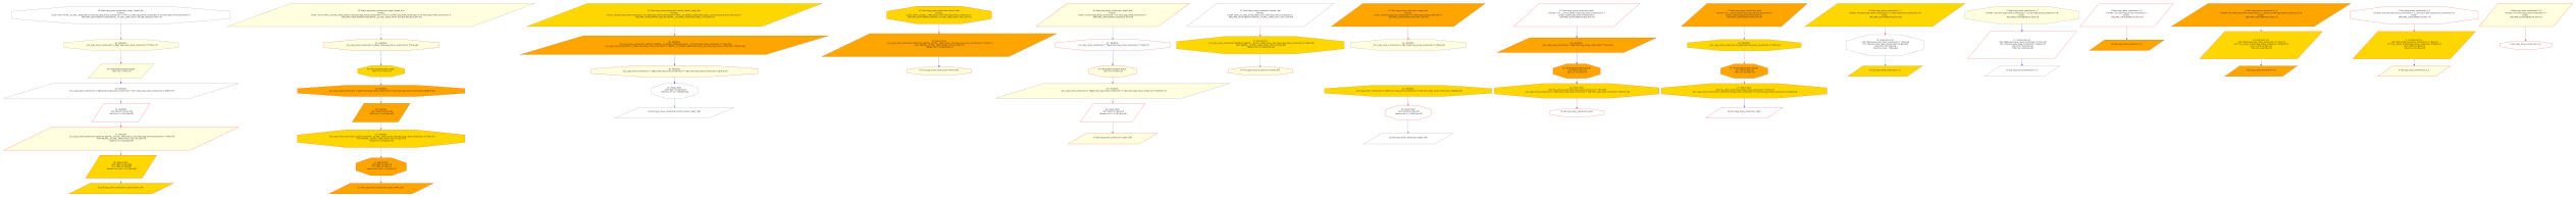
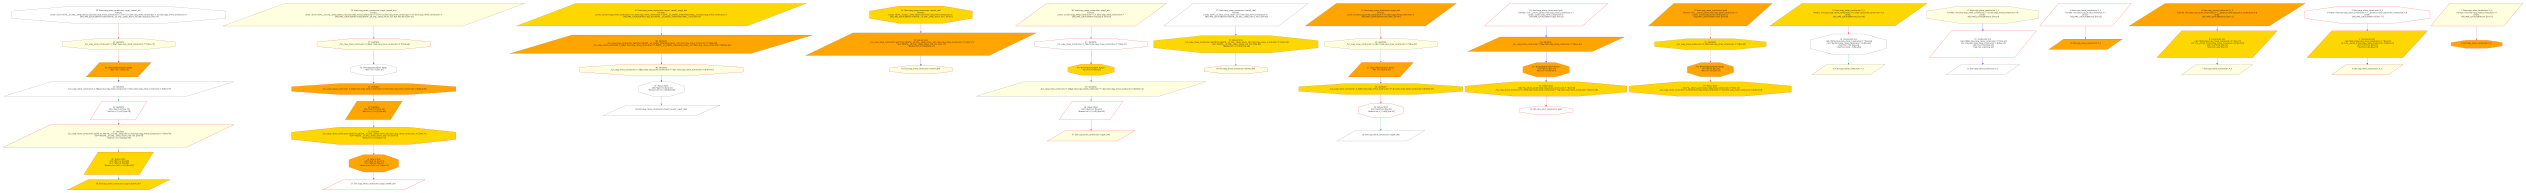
  digraph {
    fontname=Ubuntu
    node [color=red fillcolor=white fontname=Ubuntu shape=parallelogram style=filled]
    edge [color=red fontname=Ubuntu]
    n1 [color=gray40 fillcolor=lightyellow label="65:  DeclStmt \n   _fun_copy_move_constructor::Y_Y(&y1:class copy_move_constructor::Y *) [line 75]\n " shape=octagon]
-   n2 [color=gray40 fillcolor=lightyellow label="64:  BinaryOperatorStmt: Assign \n   *&y1.f:int =1 [line 76]\n "]
+   n2 [color=gray40 fillcolor=orange label="64:  BinaryOperatorStmt: Assign \n   *&y1.f:int =1 [line 76]\n "]
    n3 [color=gray40 label="63:  DeclStmt \n   _fun_copy_move_constructor::Y_Y(&y2:class copy_move_constructor::Y *,&y1:class copy_move_constructor::Y &) [line 77]\n "]
    n4 [label="62:  DeclStmt \n   n$5=*&y2.f:int  [line 78]\n  *&d1:int =(1 / n$5) [line 78]\n "]
    n5 [fillcolor=lightyellow label="61:  DeclStmt \n   _fun_copy_move_constructor::getY(2:int ,&0$?%__sil_tmp__temp_return_n$3:class copy_move_constructor::Y *) [line 79]\n  n$4=*&0$?%__sil_tmp__temp_return_n$3.f:int  [line 79]\n  *&d2:int =(1 / n$4) [line 79]\n "]
    n6 [fillcolor=gold label="60:  Return Stmt \n   n$0=*&d1:int  [line 80]\n  n$1=*&d2:int  [line 80]\n  *&return:int =(n$0 + n$1) [line 80]\n "]
    n7 [fillcolor=gold label="59: Exit copy_move_constructor::copyY_moveY_div1 \n  "]
    n8 [color=gray40 label="58: Start copy_move_constructor::copyY_moveY_div1\nFormals: \nLocals:  d2:int  0$?%__sil_tmp__temp_return_n$3:class copy_move_constructor::Y  d1:int  y2:class copy_move_constructor::Y  y1:class copy_move_constructor::Y  \n   DECLARE_LOCALS(&return,&d2,&0$?%__sil_tmp__temp_return_n$3,&d1,&y2,&y1); [line 74]\n " shape=octagon]
    n9 [fillcolor=lightyellow label="57:  DeclStmt \n   _fun_copy_move_constructor::X_X(&x1:class copy_move_constructor::X *) [line 66]\n " shape=octagon]
-   n10 [color=gray40 fillcolor=gold label="56:  BinaryOperatorStmt: Assign \n   *&x1.f:int =1 [line 67]\n " shape=octagon]
+   n10 [color=gray40 label="56:  BinaryOperatorStmt: Assign \n   *&x1.f:int =1 [line 67]\n " shape=octagon]
    n11 [fillcolor=orange label="55:  DeclStmt \n   _fun_copy_move_constructor::X_X(&x2:class copy_move_constructor::X *,&x1:class copy_move_constructor::X &) [line 68]\n " shape=octagon]
    n12 [color=gray40 fillcolor=orange label="54:  DeclStmt \n   n$5=*&x2.f:int  [line 69]\n  *&d1:int =(1 / n$5) [line 69]\n "]
    n13 [fillcolor=gold label="53:  DeclStmt \n   _fun_copy_move_constructor::getX(1:int ,&0$?%__sil_tmp__temp_return_n$3:class copy_move_constructor::X *) [line 70]\n  n$4=*&0$?%__sil_tmp__temp_return_n$3.f:int  [line 70]\n  *&d2:int =(1 / n$4) [line 70]\n " shape=octagon]
    n14 [fillcolor=orange label="52:  Return Stmt \n   n$0=*&d1:int  [line 71]\n  n$1=*&d2:int  [line 71]\n  *&return:int =(n$0 + n$1) [line 71]\n " shape=octagon]
-   n15 [fillcolor=orange label="51: Exit copy_move_constructor::copyX_moveX_div1 \n  "]
+   n15 [label="51: Exit copy_move_constructor::copyX_moveX_div1 \n  "]
    n16 [color=gray40 fillcolor=lightyellow label="50: Start copy_move_constructor::copyX_moveX_div1\nFormals: \nLocals:  d2:int  0$?%__sil_tmp__temp_return_n$3:class copy_move_constructor::X  d1:int  x2:class copy_move_constructor::X  x1:class copy_move_constructor::X  \n   DECLARE_LOCALS(&return,&d2,&0$?%__sil_tmp__temp_return_n$3,&d1,&x2,&x1); [line 65]\n "]
    n17 [color=gray40 fillcolor=orange label="49:  DeclStmt \n   _fun_copy_move_constructor::getY(2:int ,&0$?%__sil_tmpSIL_materialize_temp__n$1:class copy_move_constructor::Y *) [line 60]\n  _fun_copy_move_constructor::Y_Y(&y1:class copy_move_constructor::Y *,&0$?%__sil_tmpSIL_materialize_temp__n$1:class copy_move_constructor::Y &) [line 60]\n "]
    n18 [fillcolor=lightyellow label="48:  DeclStmt \n   _fun_copy_move_constructor::Y_Y(&y2:class copy_move_constructor::Y *,&y1:class copy_move_constructor::Y &) [line 61]\n " shape=octagon]
    n19 [color=gray40 label="47:  Return Stmt \n   n$0=*&y2.f:int  [line 62]\n  *&return:int =(1 / n$0) [line 62]\n " shape=octagon]
    n20 [color=gray40 label="46: Exit copy_move_constructor::moveY_moveY_copyY_div0 \n  "]
    n21 [color=gray40 fillcolor=gold label="45: Start copy_move_constructor::moveY_moveY_copyY_div0\nFormals: \nLocals:  y2:class copy_move_constructor::Y  y1:class copy_move_constructor::Y  0$?%__sil_tmpSIL_materialize_temp__n$1:class copy_move_constructor::Y  \n   DECLARE_LOCALS(&return,&y2,&y1,&0$?%__sil_tmpSIL_materialize_temp__n$1); [line 59]\n "]
    n22 [color=gray40 fillcolor=orange label="44:  Return Stmt \n   _fun_copy_move_constructor::getY(1:int ,&0$?%__sil_tmp__temp_return_n$1:class copy_move_constructor::Y *) [line 57]\n  n$2=*&0$?%__sil_tmp__temp_return_n$1.f:int  [line 57]\n  *&return:int =(1 / n$2) [line 57]\n "]
    n23 [fillcolor=lightyellow label="43: Exit copy_move_constructor::moveY_div0 \n  " shape=octagon]
    n24 [fillcolor=gold label="42: Start copy_move_constructor::moveY_div0\nFormals: \nLocals:  0$?%__sil_tmp__temp_return_n$1:class copy_move_constructor::Y  \n   DECLARE_LOCALS(&return,&0$?%__sil_tmp__temp_return_n$1); [line 57]\n " shape=octagon]
    n25 [label="41:  DeclStmt \n   _fun_copy_move_constructor::Y_Y(&y1:class copy_move_constructor::Y *) [line 51]\n " shape=octagon]
-   n26 [fillcolor=lightyellow label="40:  BinaryOperatorStmt: Assign \n   *&y1.f:int =0 [line 52]\n " shape=octagon]
+   n26 [fillcolor=gold label="40:  BinaryOperatorStmt: Assign \n   *&y1.f:int =0 [line 52]\n " shape=octagon]
    n27 [color=gray40 fillcolor=lightyellow label="39:  DeclStmt \n   _fun_copy_move_constructor::Y_Y(&y2:class copy_move_constructor::Y *,&y1:class copy_move_constructor::Y &) [line 53]\n "]
    n28 [label="38:  Return Stmt \n   n$0=*&y2.f:int  [line 54]\n  *&return:int =(1 / n$0) [line 54]\n "]
    n29 [fillcolor=lightyellow label="37: Exit copy_move_constructor::copyY_div0 \n  "]
    n30 [fillcolor=lightyellow label="36: Start copy_move_constructor::copyY_div0\nFormals: \nLocals:  y2:class copy_move_constructor::Y  y1:class copy_move_constructor::Y  \n   DECLARE_LOCALS(&return,&y2,&y1); [line 50]\n "]
    n31 [color=gray40 fillcolor=gold label="35:  Return Stmt \n   _fun_copy_move_constructor::getX(0:int ,&0$?%__sil_tmp__temp_return_n$1:class copy_move_constructor::X *) [line 48]\n  n$2=*&0$?%__sil_tmp__temp_return_n$1.f:int  [line 48]\n  *&return:int =(1 / n$2) [line 48]\n " shape=octagon]
    n32 [fillcolor=lightyellow label="34: Exit copy_move_constructor::moveX_div0 \n  " shape=octagon]
    n33 [color=gray40 label="33: Start copy_move_constructor::moveX_div0\nFormals: \nLocals:  0$?%__sil_tmp__temp_return_n$1:class copy_move_constructor::X  \n   DECLARE_LOCALS(&return,&0$?%__sil_tmp__temp_return_n$1); [line 48]\n "]
    n34 [color=gray40 fillcolor=lightyellow label="32:  DeclStmt \n   _fun_copy_move_constructor::X_X(&x1:class copy_move_constructor::X *) [line 42]\n " shape=octagon]
+   n35 [fillcolor=orange label="31:  BinaryOperatorStmt: Assign \n   *&x1.f:int =0 [line 43]\n "]
    n36 [color=gray40 fillcolor=gold label="30:  DeclStmt \n   _fun_copy_move_constructor::X_X(&x2:class copy_move_constructor::X *,&x1:class copy_move_constructor::X &) [line 44]\n " shape=octagon]
    n37 [label="29:  Return Stmt \n   n$0=*&x2.f:int  [line 45]\n  *&return:int =(1 / n$0) [line 45]\n " shape=octagon]
    n38 [color=gray40 label="28: Exit copy_move_constructor::copyX_div0 \n  "]
    n39 [color=gray40 fillcolor=orange label="27: Start copy_move_constructor::copyX_div0\nFormals: \nLocals:  x2:class copy_move_constructor::X  x1:class copy_move_constructor::X  \n   DECLARE_LOCALS(&return,&x2,&x1); [line 41]\n "]
    n40 [fillcolor=orange label="26:  DeclStmt \n   _fun_copy_move_constructor::Y_Y(&y:class copy_move_constructor::Y *) [line 36]\n "]
    n41 [fillcolor=orange label="25:  BinaryOperatorStmt: Assign \n   n$1=*&f:int  [line 37]\n  *&y.f:int =n$1 [line 37]\n " shape=octagon]
    n42 [fillcolor=gold label="24:  Return Stmt \n   n$0=*&__return_param:class copy_move_constructor::Y * [line 38]\n  _fun_copy_move_constructor::Y_Y(n$0:class copy_move_constructor::Y *,&y:class copy_move_constructor::Y &) [line 38]\n " shape=octagon]
    n43 [label="23: Exit copy_move_constructor::getY \n  " shape=octagon]
    n44 [label="22: Start copy_move_constructor::getY\nFormals:  f:int  __return_param:class copy_move_constructor::Y *\nLocals:  y:class copy_move_constructor::Y  \n   DECLARE_LOCALS(&return,&y); [line 35]\n "]
    n45 [color=gray40 fillcolor=gold label="21:  DeclStmt \n   _fun_copy_move_constructor::X_X(&x:class copy_move_constructor::X *) [line 30]\n " shape=octagon]
    n46 [color=gray40 fillcolor=orange label="20:  BinaryOperatorStmt: Assign \n   n$1=*&f:int  [line 31]\n  *&x.f:int =n$1 [line 31]\n " shape=octagon]
    n47 [fillcolor=gold label="19:  Return Stmt \n   n$0=*&__return_param:class copy_move_constructor::X * [line 32]\n  _fun_copy_move_constructor::X_X(n$0:class copy_move_constructor::X *,&x:class copy_move_constructor::X &) [line 32]\n " shape=octagon]
-   n48 [label="18: Exit copy_move_constructor::getX \n  "]
    n49 [color=gray40 fillcolor=orange label="17: Start copy_move_constructor::getX\nFormals:  f:int  __return_param:class copy_move_constructor::X *\nLocals:  x:class copy_move_constructor::X  \n   DECLARE_LOCALS(&return,&x); [line 29]\n "]
    n50 [color=gray40 label="16:  Constructor Init \n   n$0=*&this:class copy_move_constructor::Y * [line 26]\n  n$1=*&y:class copy_move_constructor::Y & [line 26]\n  n$2=*n$1.f:int  [line 26]\n  *n$0.f:int =(n$2 - 1) [line 26]\n " shape=octagon]
-   n51 [color=gray40 fillcolor=gold label="15: Exit copy_move_constructor::Y_Y \n  "]
+   n51 [color=gray40 fillcolor=lightyellow label="15: Exit copy_move_constructor::Y_Y \n  "]
    n52 [color=gray40 fillcolor=gold label="14: Start copy_move_constructor::Y_Y\nFormals:  this:class copy_move_constructor::Y * y:class copy_move_constructor::Y &\nLocals:  \n   DECLARE_LOCALS(&return); [line 26]\n "]
    n53 [label="13:  Constructor Init \n   n$0=*&this:class copy_move_constructor::Y * [line 24]\n  n$1=*&y:class copy_move_constructor::Y & [line 24]\n  n$2=*n$1.f:int  [line 24]\n  *n$0.f:int =n$2 [line 24]\n "]
    n54 [color=gray40 label="12: Exit copy_move_constructor::Y_Y \n  "]
    n55 [color=gray40 fillcolor=lightyellow label="11: Start copy_move_constructor::Y_Y\nFormals:  this:class copy_move_constructor::Y * y:class copy_move_constructor::Y &\nLocals:  \n   DECLARE_LOCALS(&return); [line 24]\n " shape=octagon]
    n56 [fillcolor=orange label="10: Exit copy_move_constructor::Y_Y \n  "]
    n57 [label="9: Start copy_move_constructor::Y_Y\nFormals:  this:class copy_move_constructor::Y *\nLocals:  \n   DECLARE_LOCALS(&return); [line 23]\n "]
    n58 [fillcolor=gold label="8:  Constructor Init \n   n$0=*&this:class copy_move_constructor::X * [line 15]\n  n$1=*&__param_0:class copy_move_constructor::X & [line 15]\n  n$2=*n$1.f:int  [line 15]\n  *n$0.f:int =n$2 [line 15]\n "]
-   n59 [color=gray40 fillcolor=orange label="7: Exit copy_move_constructor::X_X \n  "]
+   n59 [color=gray40 fillcolor=lightyellow label="7: Exit copy_move_constructor::X_X \n  "]
    n60 [color=gray40 fillcolor=orange label="6: Start copy_move_constructor::X_X\nFormals:  this:class copy_move_constructor::X * __param_0:class copy_move_constructor::X &\nLocals:  \n   DECLARE_LOCALS(&return); [line 15]\n "]
    n61 [fillcolor=gold label="5:  Constructor Init \n   n$0=*&this:class copy_move_constructor::X * [line 15]\n  n$1=*&__param_0:class copy_move_constructor::X & [line 15]\n  n$2=*n$1.f:int  [line 15]\n  *n$0.f:int =n$2 [line 15]\n "]
    n62 [fillcolor=lightyellow label="4: Exit copy_move_constructor::X_X \n  "]
    n63 [label="3: Start copy_move_constructor::X_X\nFormals:  this:class copy_move_constructor::X * __param_0:class copy_move_constructor::X &\nLocals:  \n   DECLARE_LOCALS(&return); [line 15]\n " shape=octagon]
-   n64 [label="2: Exit copy_move_constructor::X_X \n  " shape=octagon]
+   n64 [fillcolor=orange label="2: Exit copy_move_constructor::X_X \n  " shape=octagon]
    n65 [fillcolor=lightyellow label="1: Start copy_move_constructor::X_X\nFormals:  this:class copy_move_constructor::X *\nLocals:  \n   DECLARE_LOCALS(&return); [line 15]\n "]
    n1 -> n2
    n2 -> n3 [color=blue]
    n3 -> n4 [color=teal]
    n4 -> n5
    n5 -> n6 [color=brown]
    n6 -> n7 [color=teal]
    n8 -> n1 [color=brown]
    n9 -> n10 [color=blue]
    n10 -> n11 [color=brown]
    n11 -> n12
    n12 -> n13 [color=brown]
    n13 -> n14 [color=brown]
    n14 -> n15
    n16 -> n9 [color=teal]
    n17 -> n18 [color=blue]
    n18 -> n19 [color=blue]
    n19 -> n20 [color=teal]
    n21 -> n17
    n22 -> n23 [color=blue]
    n24 -> n22
    n25 -> n26 [color=blue]
    n26 -> n27 [color=brown]
    n27 -> n28 [color=teal]
    n28 -> n29 [color=brown]
    n30 -> n25 [color=teal]
    n31 -> n32 [color=teal]
    n33 -> n31
+   n34 -> n35 [color=teal]
+   n35 -> n36
    n36 -> n37
    n37 -> n38 [color=teal]
    n39 -> n34
    n40 -> n41 [color=blue]
    n41 -> n42 [color=blue]
    n42 -> n43
    n44 -> n40 [color=blue]
    n45 -> n46 [color=brown]
    n46 -> n47
-   n47 -> n48 [color=blue]
    n49 -> n45 [color=brown]
    n50 -> n51 [color=teal]
    n52 -> n50
    n53 -> n54 [color=blue]
    n55 -> n53 [color=blue]
    n57 -> n56 [color=brown]
    n58 -> n59 [color=blue]
    n60 -> n58 [color=teal]
    n61 -> n62 [color=blue]
    n63 -> n61
    n65 -> n64 [color=brown]
  }
